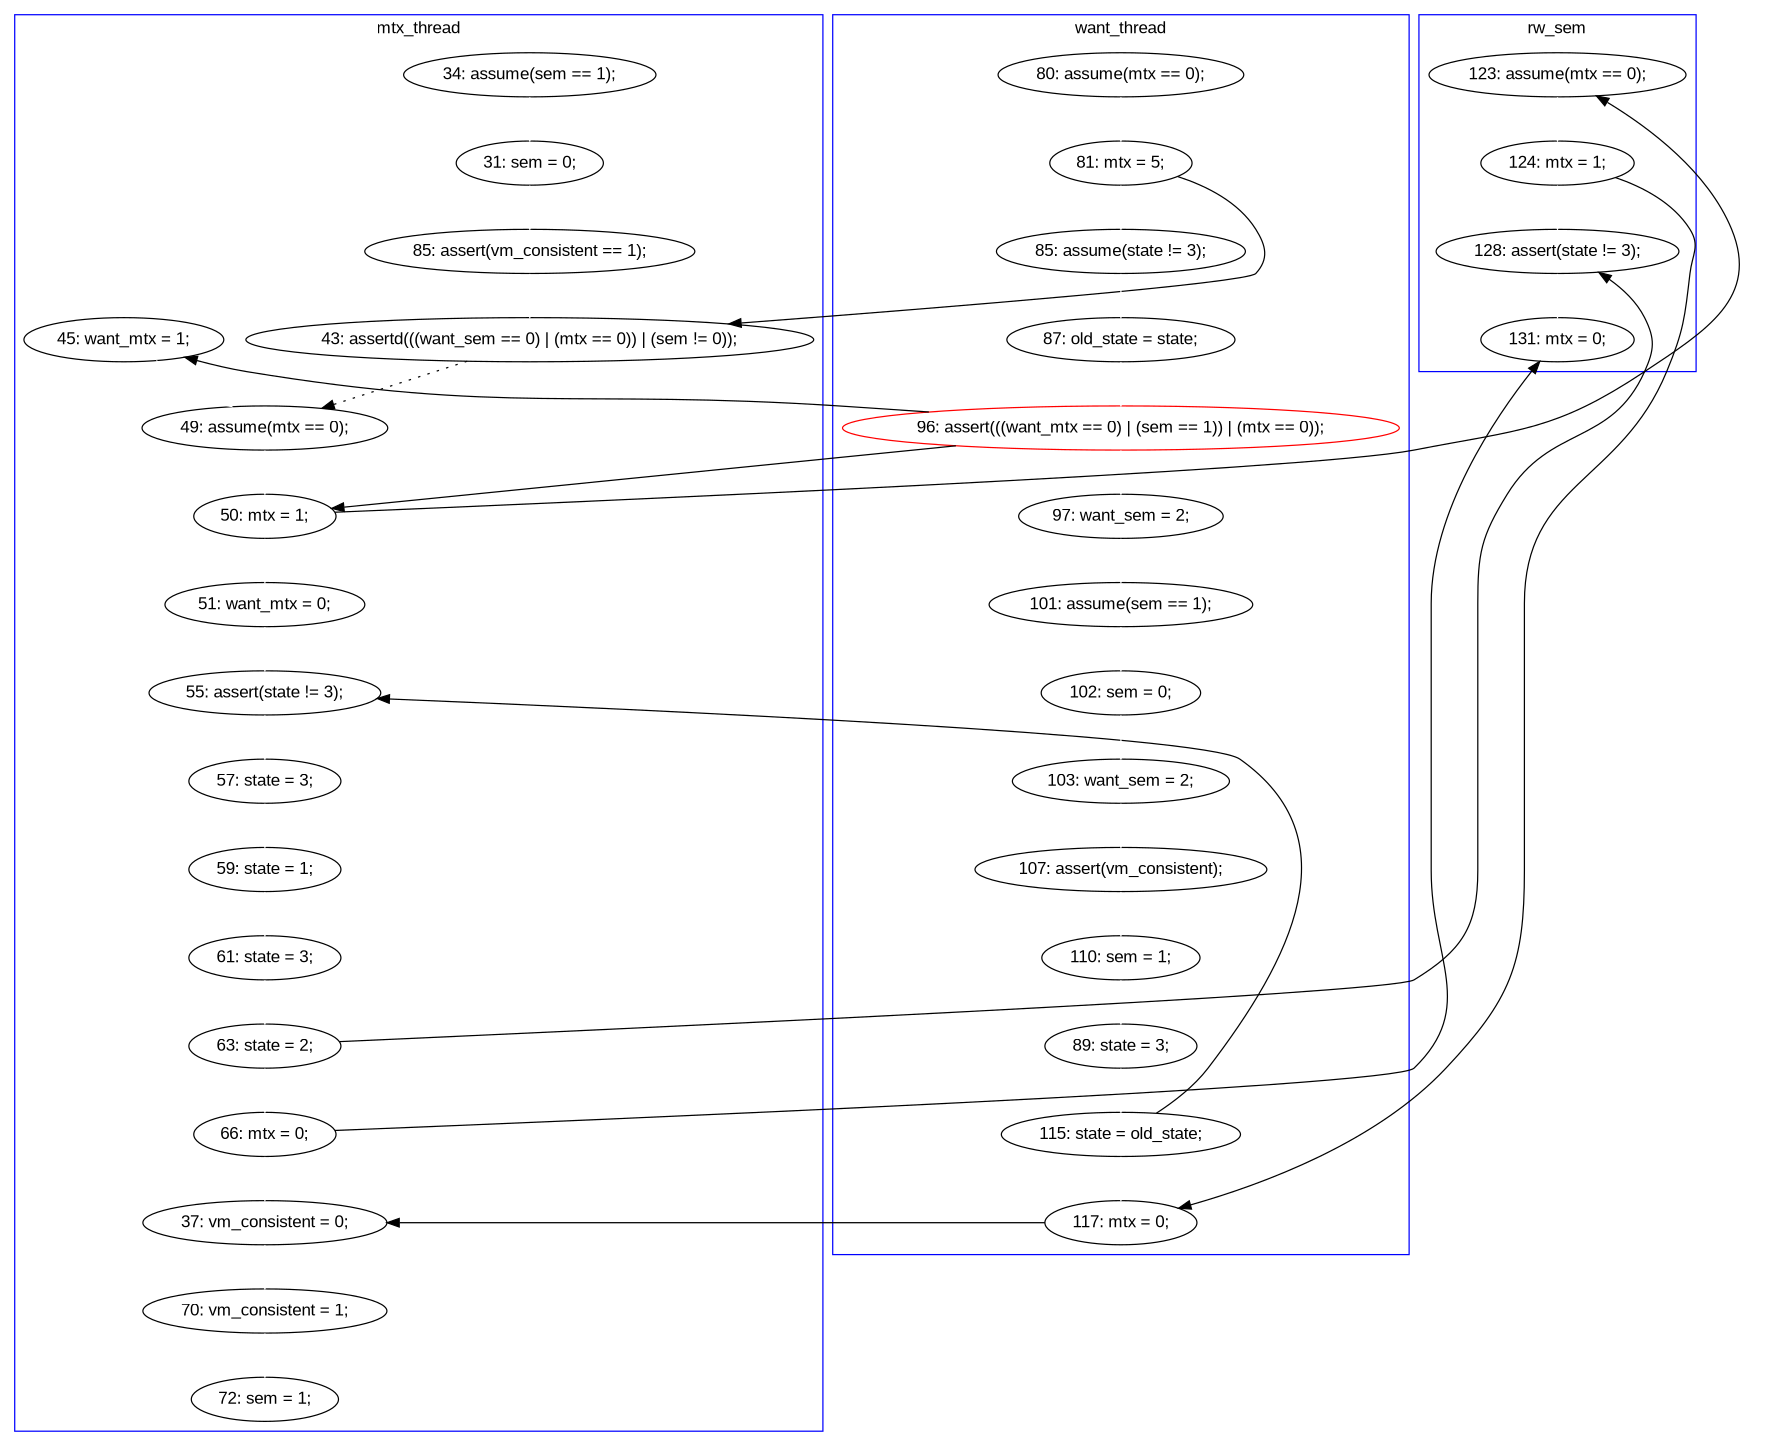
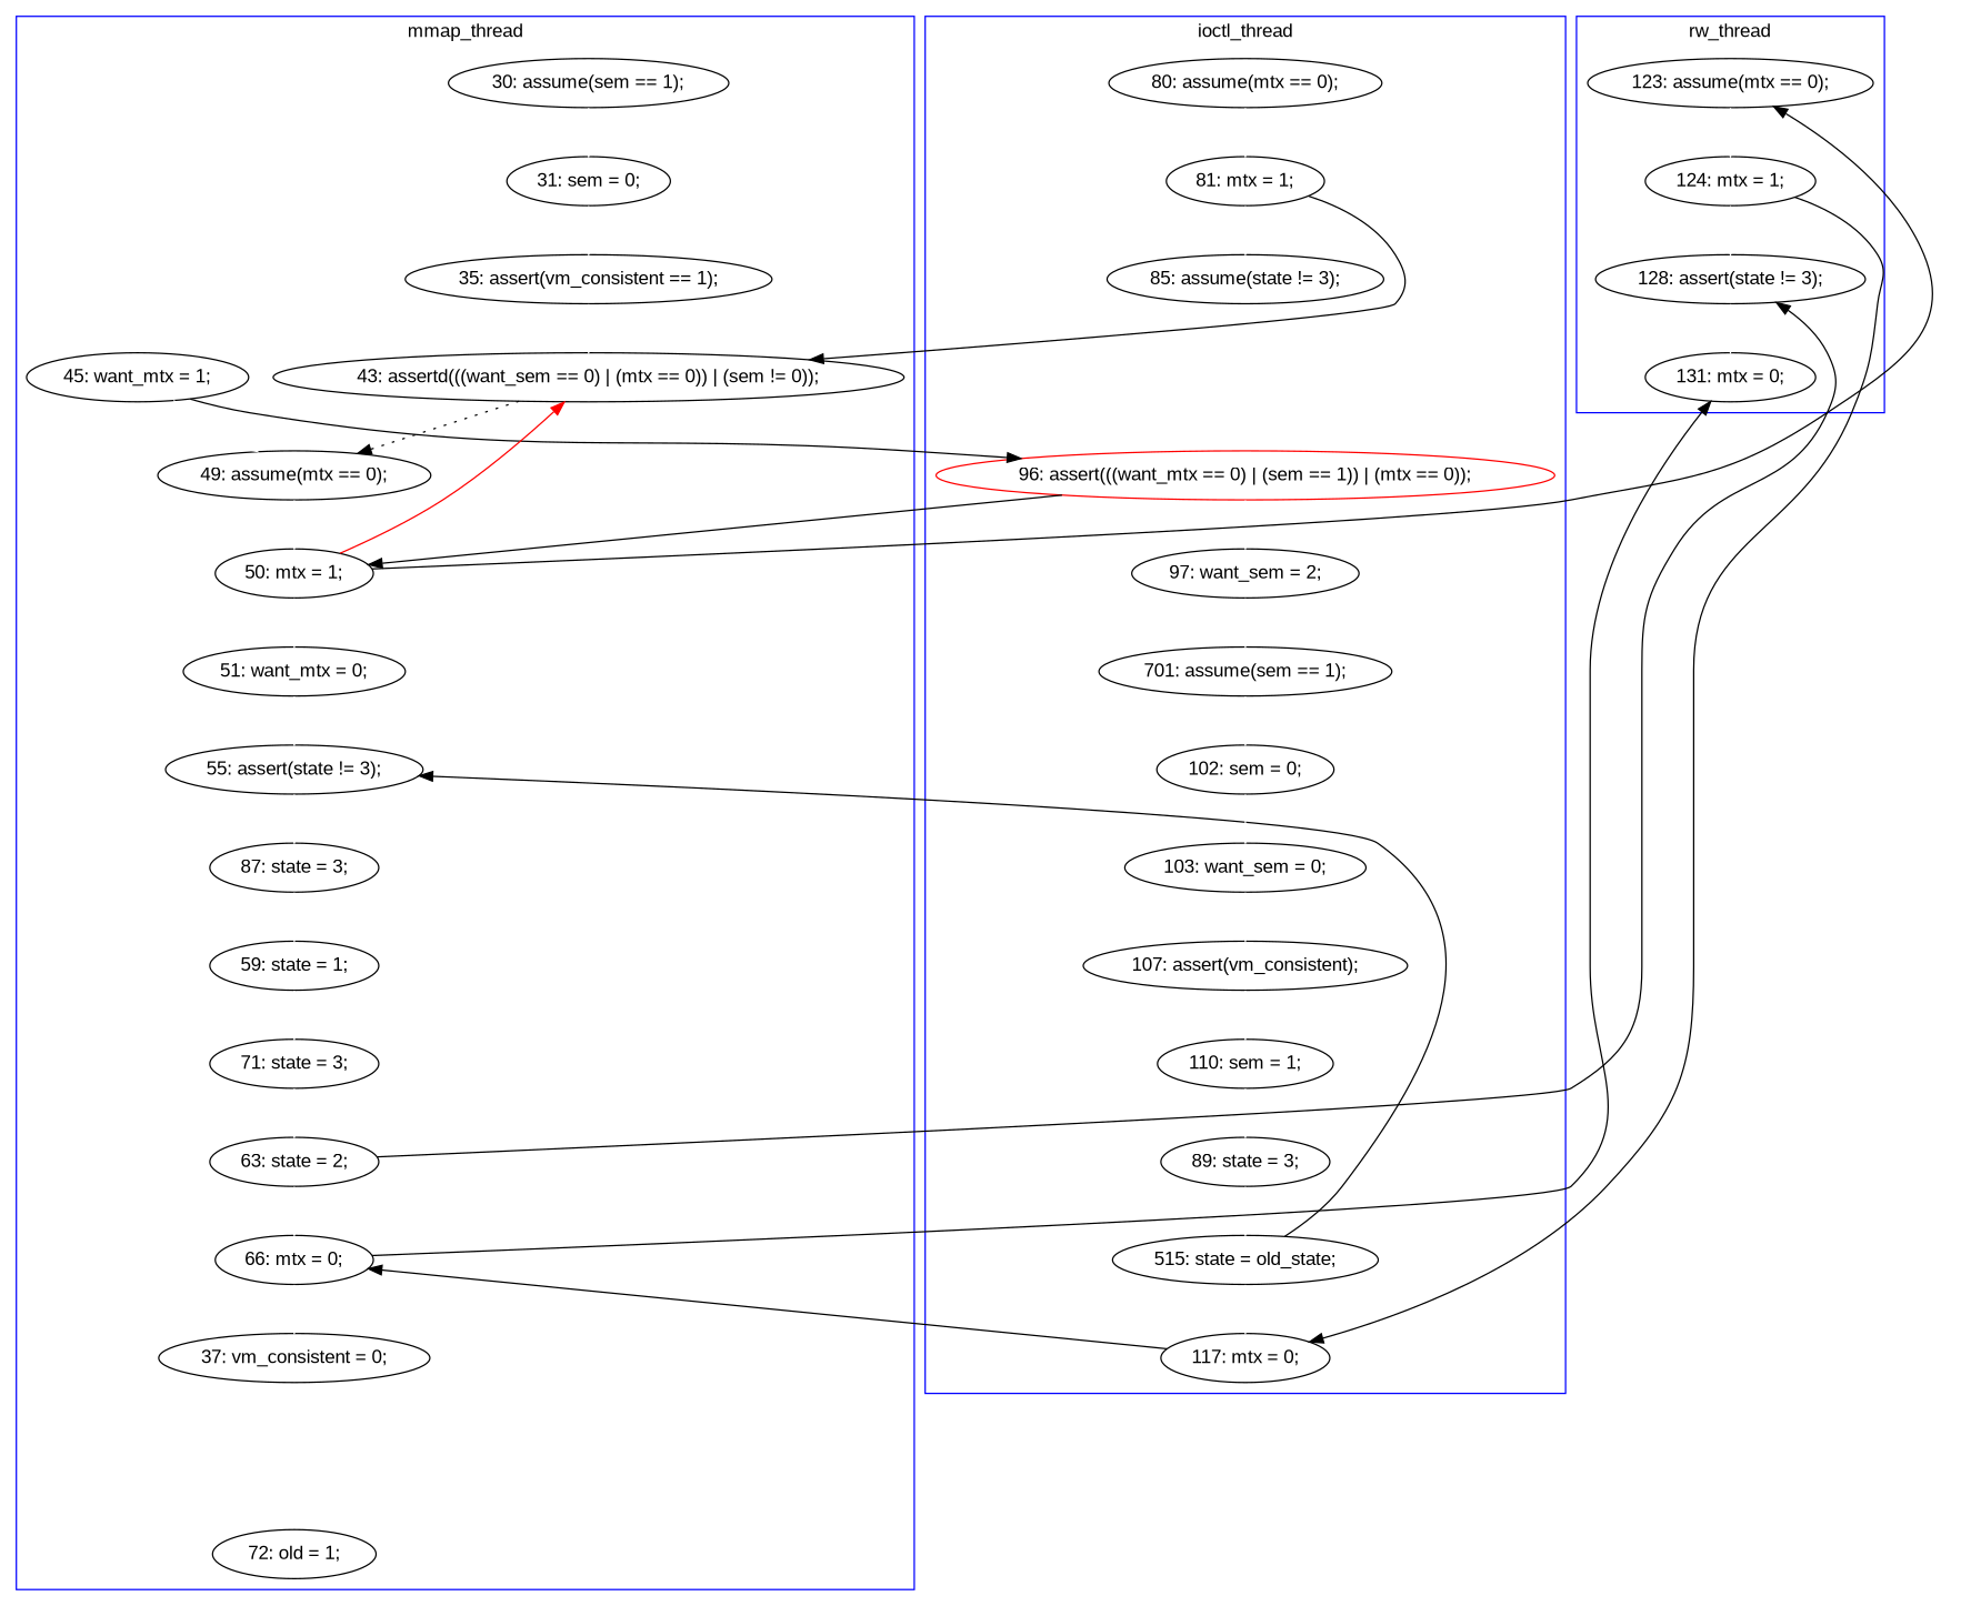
  digraph {
    fontname="Liberation Sans"
    node [fontname="Liberation Sans"]
    edge [color=white fontname="Liberation Sans" style=solid]
    n1 [label="124: mtx = 1;"]
    n2 [label="128: assert(state != 3);"]
    n3 [label="131: mtx = 0;"]
    n4 [label="123: assume(mtx == 0);"]
-   n5 [label="115: state = old_state;"]
+   n5 [label="515: state = old_state;"]
    n6 [label="80: assume(mtx == 0);"]
-   n7 [label="81: mtx = 5;"]
+   n7 [label="81: mtx = 1;"]
    n8 [label="85: assume(state != 3);"]
-   n9 [label="87: old_state = state;"]
    n10 [color=red label="96: assert(((want_mtx == 0) | (sem == 1)) | (mtx == 0));"]
    n11 [label="97: want_sem = 2;"]
    n12 [label="89: state = 3;"]
    n13 [label="117: mtx = 0;"]
-   n14 [label="101: assume(sem == 1);"]
+   n14 [label="701: assume(sem == 1);"]
    n15 [label="110: sem = 1;"]
-   n16 [label="103: want_sem = 2;"]
+   n16 [label="103: want_sem = 0;"]
    n17 [label="107: assert(vm_consistent);"]
    n18 [label="102: sem = 0;"]
-   n19 [label="34: assume(sem == 1);"]
+   n19 [label="30: assume(sem == 1);"]
    n20 [label="31: sem = 0;"]
    n21 [label="63: state = 2;"]
    n22 [label="43: assertd(((want_sem == 0) | (mtx == 0)) | (sem != 0));"]
    n23 [label="45: want_mtx = 1;"]
    n24 [label="55: assert(state != 3);"]
    n25 [label="66: mtx = 0;"]
-   n26 [label="57: state = 3;"]
+   n26 [label="87: state = 3;"]
    n27 [label="59: state = 1;"]
-   n28 [label="61: state = 3;"]
+   n28 [label="71: state = 3;"]
    n29 [label="50: mtx = 1;"]
    n30 [label="51: want_mtx = 0;"]
    n31 [label="49: assume(mtx == 0);"]
    n32 [label="37: vm_consistent = 0;"]
-   n33 [label="85: assert(vm_consistent == 1);"]
-   n34 [label="70: vm_consistent = 1;"]
-   n35 [label="72: sem = 1;"]
+   n33 [label="35: assert(vm_consistent == 1);"]
+   n35 [label="72: old = 1;"]
    subgraph cluster_1 {
      color=blue
-     label=rw_sem
+     label=rw_thread
      n1
      n2
      n3
      n4
    }
    subgraph cluster_2 {
      color=blue
-     label=want_thread
+     label=ioctl_thread
      n5
      n6
      n7
      n8
-     n9
      n10
      n11
      n12
      n13
      n14
      n15
      n16
      n17
      n18
    }
    subgraph cluster_3 {
      color=blue
-     label=mtx_thread
+     label=mmap_thread
      n19
      n20
      n21
      n22
      n23
      n24
      n25
      n26
      n27
      n28
      n29
      n30
      n31
      n32
      n33
-     n34
      n35
    }
    n1 -> n2
    n1 -> n13 [color=black constraint=false]
    n2 -> n3
    n4 -> n1
    n5 -> n13
    n5 -> n24 [color=black constraint=false]
    n6 -> n7
    n7 -> n8
    n7 -> n22 [color=black constraint=false]
-   n8 -> n9
-   n9 -> n10
    n10 -> n11
    n10 -> n29 [color=black constraint=false]
    n11 -> n14
    n12 -> n5
-   n13 -> n32 [color=black constraint=false]
+   n13 -> n25 [color=black constraint=false]
    n14 -> n18
    n15 -> n12
    n16 -> n17
    n17 -> n15
    n18 -> n16
    n19 -> n20
    n20 -> n33
    n21 -> n2 [color=black constraint=false]
    n21 -> n25
    n22 -> n31 [color=black style=dotted]
-   n10 -> n23 [color=black constraint=false]
+   n23 -> n10 [color=black constraint=false]
    n23 -> n31
    n24 -> n26
    n25 -> n3 [color=black constraint=false]
    n25 -> n32
    n26 -> n27
    n27 -> n28
    n28 -> n21
    n29 -> n4 [color=black constraint=false]
+   n29 -> n22 [color=red constraint=false]
    n29 -> n30
    n30 -> n24
    n31 -> n29
-   n32 -> n34
    n33 -> n22
-   n34 -> n35
  }
